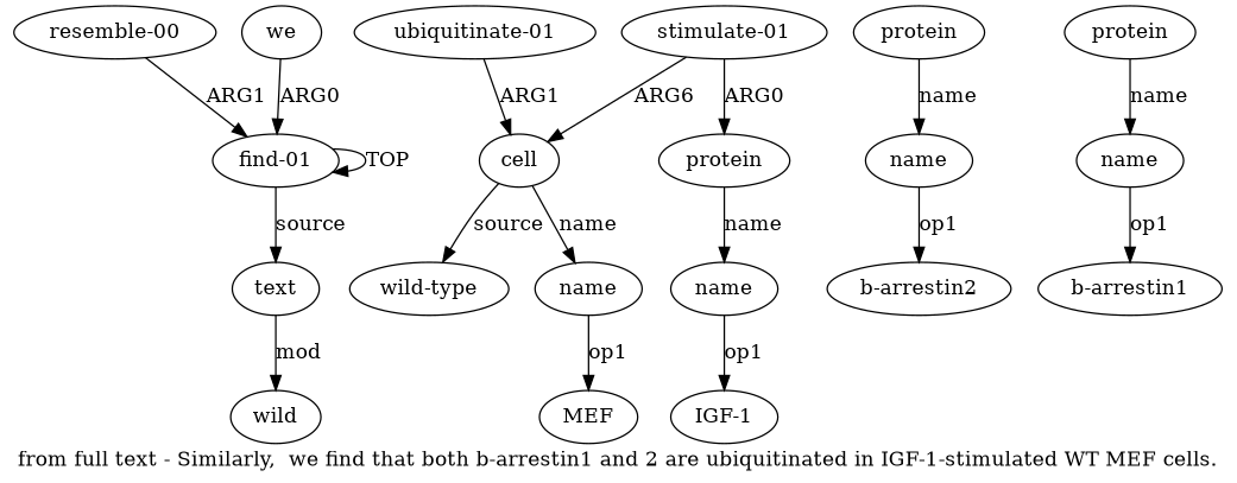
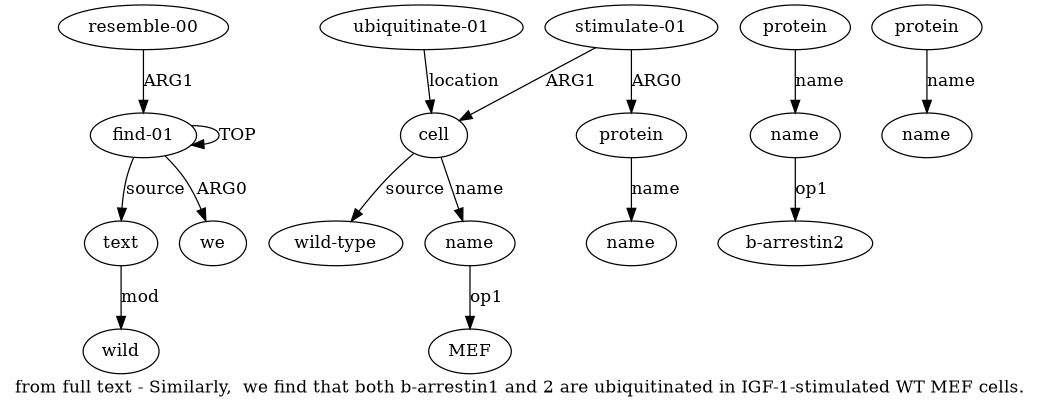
  digraph {
    label="from full text - Similarly,  we find that both b-arrestin1 and 2 are ubiquitinated in IGF-1-stimulated WT MEF cells."
    node [color=black gold_ind=-1 gold_label=name test_ind=-1 test_label=name]
    edge [color=black gold_label=name test_label=name]
    n1 [gold_ind=15 gold_label=text label=text test_ind=15 test_label=text]
    n2 [gold_ind=16 gold_label=full label=wild test_ind=16 test_label=full]
    n3 [gold_ind=14 gold_label="resemble-01" label="resemble-00" test_ind=14 test_label="resemble-01"]
    n4 [gold_ind=0 gold_label="find-01" label="find-01" test_ind=0 test_label="find-01"]
    n5 [gold_ind=1 gold_label=we label=we test_ind=1 test_label=we]
    n6 [gold_ind=2 gold_label="ubiquitinate-01" label="ubiquitinate-01" test_ind=2 test_label="ubiquitinate-01"]
    n7 [gold_ind=8 gold_label=cell label=cell test_ind=8 test_label=cell]
    n8 [gold_ind=11 gold_label="stimulate-01" label="stimulate-01" test_ind=11 test_label="stimulate-01"]
    n9 [gold_ind=12 gold_label=protein label=protein test_ind=12 test_label=protein]
    n10 [gold_ind=13 label=name test_ind=13]
    n11 [gold_ind=10 gold_label="wild-type" label="wild-type" test_ind=10 test_label="wild-type"]
    n12 [gold_ind=9 label=name test_ind=9]
-   n13 [gold_label="IGF-1" label="IGF-1" test_label="IGF-1"]
    n14 [gold_label=MEF label=MEF test_label=MEF]
    n15 [gold_label="b-arrestin2" label="b-arrestin2" test_label="b-arrestin2"]
-   n16 [gold_label="b-arrestin1" label="b-arrestin1" test_label="b-arrestin1"]
    n17 [gold_ind=4 gold_label=protein label=protein test_ind=4 test_label=protein]
    n18 [gold_ind=5 label=name test_ind=5]
    n19 [gold_ind=6 gold_label=protein label=protein test_ind=6 test_label=protein]
    n20 [gold_ind=7 label=name test_ind=7]
    n1 -> n2 [gold_label=mod label=mod test_label=mod]
    n3 -> n4 [gold_label=ARG1 label=ARG1 test_label=ARG1]
    n4 -> n1 [gold_label=source label=source test_label=source]
    n4 -> n4 [gold_label=TOP label=TOP test_label=TOP]
-   n5 -> n4 [gold_label=ARG0 label=ARG0 test_label=ARG0]
-   n6 -> n7 [gold_label=location label=ARG1 test_label=location]
+   n4 -> n5 [gold_label=ARG0 label=ARG0 test_label=ARG0]
+   n6 -> n7 [gold_label=location label=location test_label=location]
    n7 -> n11 [gold_label=mod label=source test_label=mod]
    n7 -> n12 [label=name]
-   n8 -> n7 [gold_label=ARG1 label=ARG6 test_label=ARG1]
+   n8 -> n7 [gold_label=ARG1 label=ARG1 test_label=ARG1]
    n8 -> n9 [gold_label=ARG0 label=ARG0 test_label=ARG0]
    n9 -> n10 [label=name]
-   n10 -> n13 [gold_label=op1 label=op1 test_label=op1]
    n12 -> n14 [gold_label=op1 label=op1 test_label=op1]
    n17 -> n18 [label=name]
-   n18 -> n16 [gold_label=op1 label=op1 test_label=op1]
    n19 -> n20 [label=name]
    n20 -> n15 [gold_label=op1 label=op1 test_label=op1]
  }
